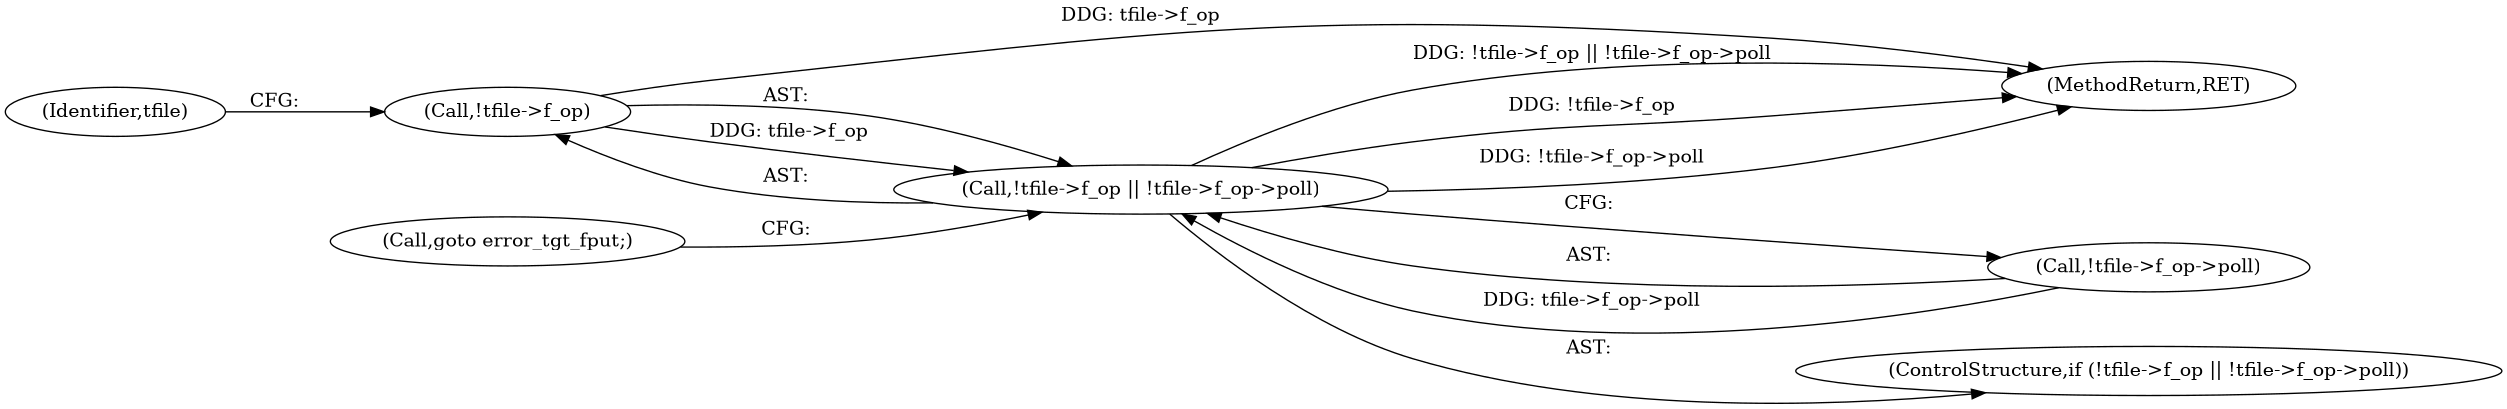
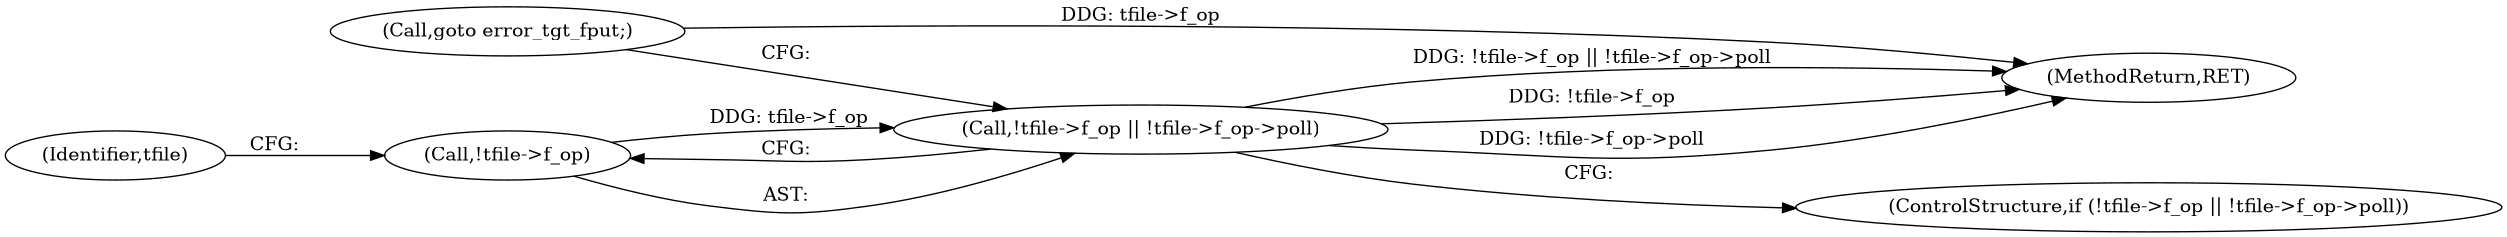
  digraph {
    rankdir=LR
    n1 [label="(Call,!tfile->f_op)"]
    n2 [label="(Call,!tfile->f_op || !tfile->f_op->poll)"]
    n3 [label="(MethodReturn,RET)"]
-   n4 [label="(Call,!tfile->f_op->poll)"]
    n5 [label="(ControlStructure,if (!tfile->f_op || !tfile->f_op->poll))"]
    n6 [label="(Identifier,tfile)"]
    n7 [label="(Call,goto error_tgt_fput;)"]
    n1 -> n2 [label="AST: "]
    n1 -> n2 [label="DDG: tfile->f_op"]
-   n1 -> n3 [label="DDG: tfile->f_op"]
-   n2 -> n1 [label="AST: "]
+   n7 -> n3 [label="DDG: tfile->f_op"]
+   n2 -> n1 [label="CFG: "]
    n2 -> n3 [label="DDG: !tfile->f_op || !tfile->f_op->poll"]
    n2 -> n3 [label="DDG: !tfile->f_op"]
    n2 -> n3 [label="DDG: !tfile->f_op->poll"]
-   n2 -> n4 [label="CFG: "]
-   n2 -> n5 [label="AST: "]
-   n4 -> n2 [label="AST: "]
-   n4 -> n2 [label="DDG: tfile->f_op->poll"]
+   n2 -> n5 [label="CFG: "]
    n6 -> n1 [label="CFG: "]
    n7 -> n2 [label="CFG: "]
  }
